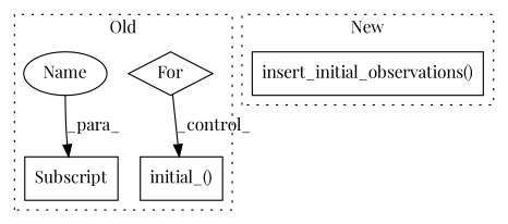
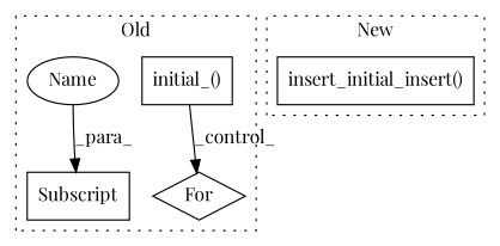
  digraph {
    fontname="Playfair Display"
    node [a=75 fontname="Playfair Display" shape=box]
    edge [fontname="Playfair Display"]
    n1 [a=63 l="29,0" label=Subscript s="6488,0"]
    n2 [a=107 l="4,14" label=For s="6439,6474" shape=diamond]
    n3 [l="39,1" label="initial_()" s="6488,6540"]
    n4 [a=87 l=6 label=Name s=6510 shape=ellipse]
-   n5 [l="37,1" label="insert_initial_observations()" s="7186,7228"]
+   n5 [l="37,1" label="insert_initial_insert()" s="7186,7228"]
    subgraph cluster_1 {
      label=Old
      style=dotted
      n1
      n2
      n3
      n4
    }
    subgraph cluster_2 {
      label=New
      style=dotted
      n5
    }
-   n2 -> n3 [label=_control_]
+   n3 -> n2 [label=_control_]
    n4 -> n1 [label=_para_]
  }
